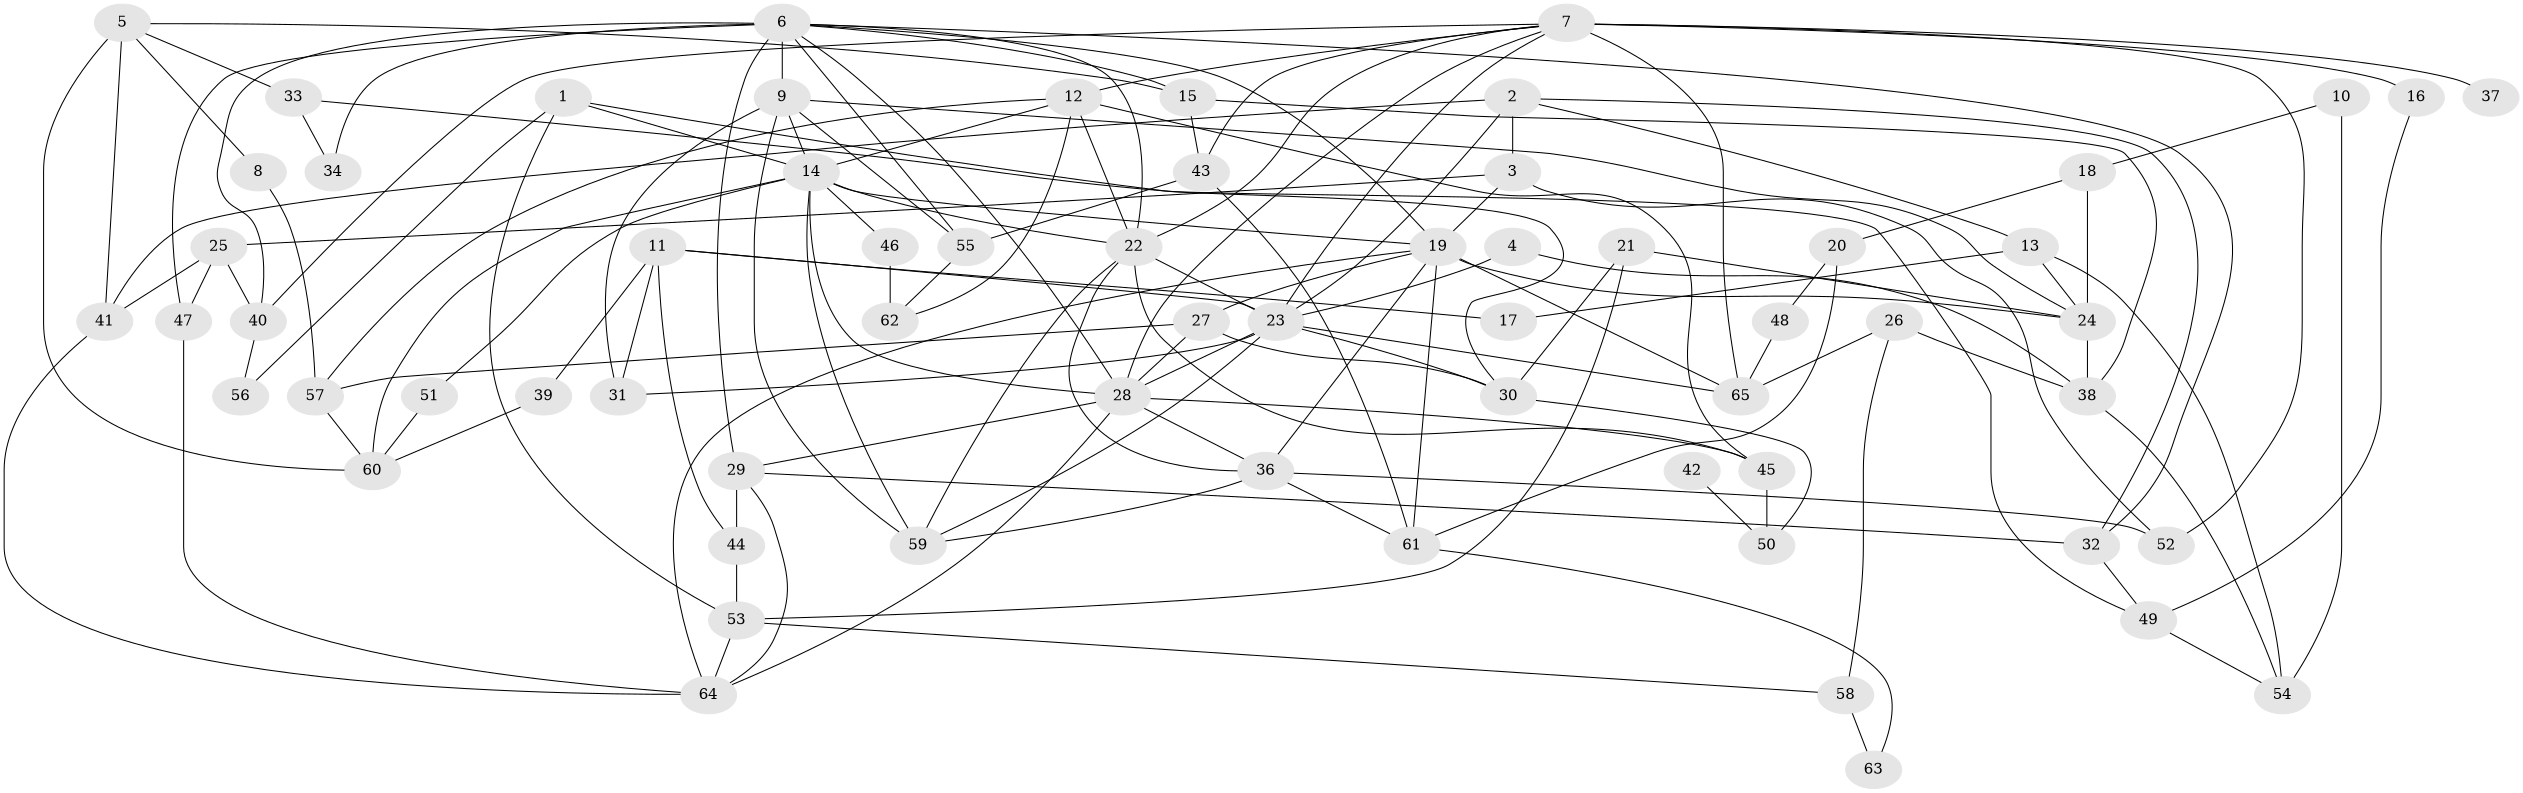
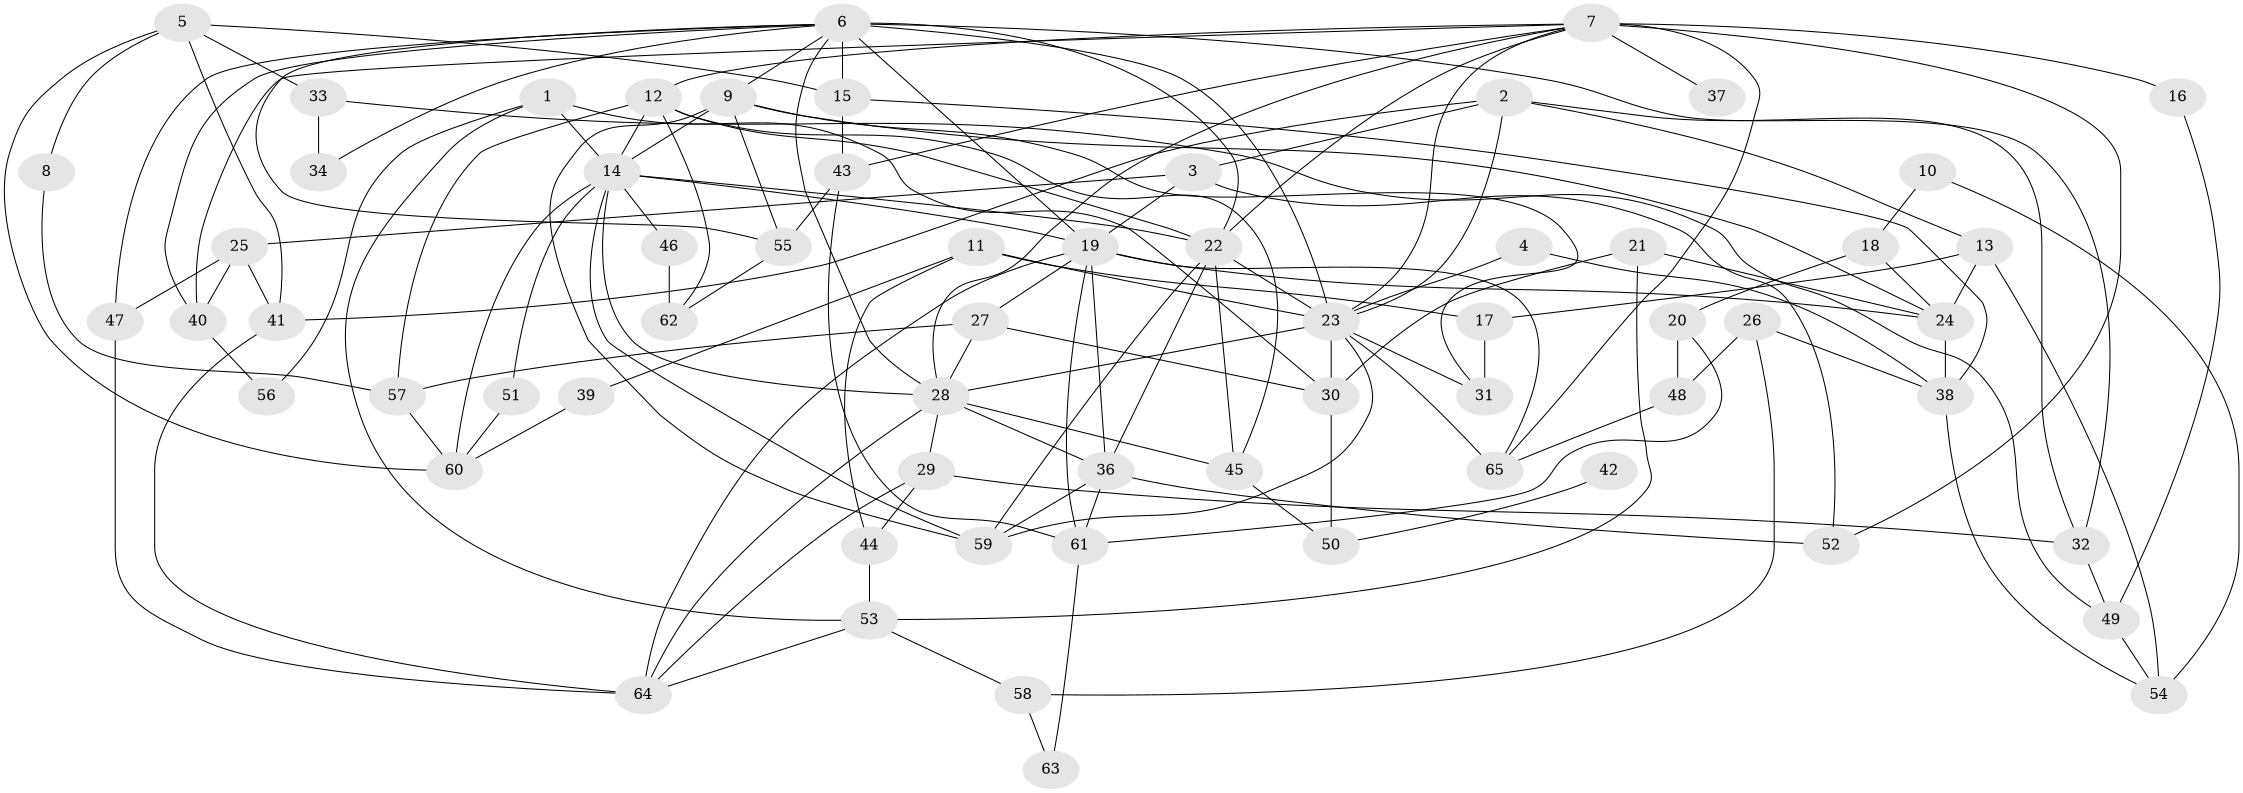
  graph {
    node [color=gray90 style=filled]
    edge [weight=1.0]
    1
    14
    30
    53
    56
    19
    60
    22
    28
    59
    46
    51
    50
    64
    58
    2
    3
    13
    23
    32
    41
    25
    52
    24
    54
    17
    65
    31
    49
    27
    36
    61
    40
    47
    4
    38
    5
    8
    15
    33
    57
    43
    34
    6
    9
    55
    45
    29
    62
    7
    12
    16
    37
    10
    18
    20
    11
    39
    44
    48
    63
    21
    42
    26
    1 -- 14
    1 -- 30
    1 -- 53
    1 -- 56
    14 -- 19
    14 -- 60
    14 -- 22
    14 -- 28 [weight=2.0]
    14 -- 59
    14 -- 46
    14 -- 51
    30 -- 50
    53 -- 64
    53 -- 58
    19 -- 64
    19 -- 24
    19 -- 65
    19 -- 27
    19 -- 36
    19 -- 61
    22 -- 59
    22 -- 23
    22 -- 36
    22 -- 45
    28 -- 64
    28 -- 36
    28 -- 45 [weight=2.0]
    28 -- 29
    46 -- 62
    51 -- 60
    58 -- 63
    2 -- 3
    2 -- 13
    2 -- 23
    2 -- 32
    2 -- 41
    3 -- 19
    3 -- 25
    3 -- 52
    13 -- 24
    13 -- 54
    13 -- 17
    23 -- 30
    23 -- 28
    23 -- 59
    23 -- 65
    23 -- 31 [weight=2.0]
    32 -- 49
    41 -- 64
    25 -- 41
    25 -- 40
    25 -- 47
    24 -- 38
-   11 -- 31
+   17 -- 31
    49 -- 54
    27 -- 30
    27 -- 28
    27 -- 57
    36 -- 59
    36 -- 52
    36 -- 61
    61 -- 63
    40 -- 56
    47 -- 64
    4 -- 23
    4 -- 38
    38 -- 54
    5 -- 60
    5 -- 41
    5 -- 8
    5 -- 15
    5 -- 33
    8 -- 57
    15 -- 38
    15 -- 43
    33 -- 49
    33 -- 34
    57 -- 60
    43 -- 61
    43 -- 55
    6 -- 19
    6 -- 22
    6 -- 28
-   6 -- 29 [weight=3.0]
+   6 -- 23 [weight=3.0]
    6 -- 32
    6 -- 40
    6 -- 47
    6 -- 15
    6 -- 34
    6 -- 9
    6 -- 55
    9 -- 14
    9 -- 59 [weight=2.0]
    9 -- 24
    9 -- 31
    9 -- 55
    55 -- 62
    45 -- 50
    29 -- 64
    29 -- 32
    29 -- 44
    7 -- 22
    7 -- 28
    7 -- 23 [weight=2.0]
    7 -- 52
    7 -- 65 [weight=2.0]
    7 -- 40
    7 -- 43
    7 -- 12
    7 -- 16 [weight=2.0]
    7 -- 37 [weight=2.0]
    12 -- 14
    12 -- 22
    12 -- 57
    12 -- 45
    12 -- 62
    16 -- 49
    10 -- 54
    10 -- 18
    18 -- 24
    18 -- 20
    20 -- 61
    20 -- 48
    11 -- 23
    11 -- 17
    11 -- 39
    11 -- 44
    39 -- 60
    44 -- 53
    48 -- 65
    21 -- 30
    21 -- 53
    21 -- 24
    42 -- 50
    26 -- 58
-   26 -- 65
+   26 -- 48
    26 -- 38
  }
